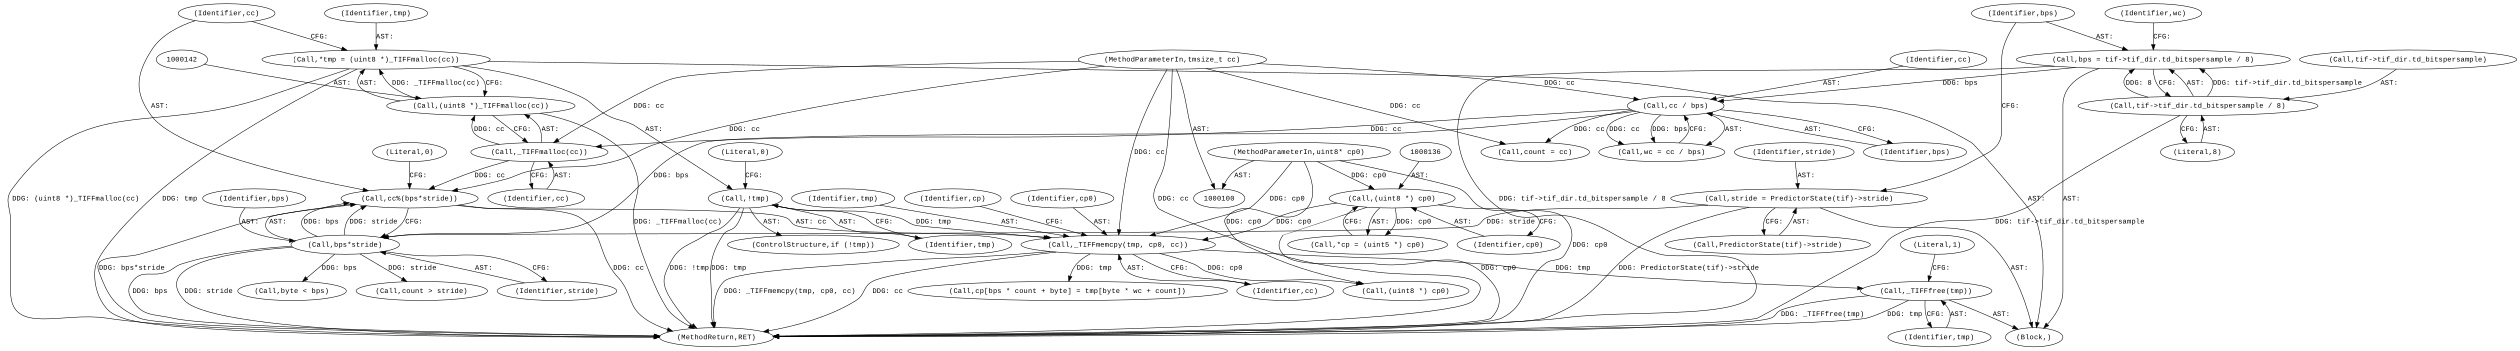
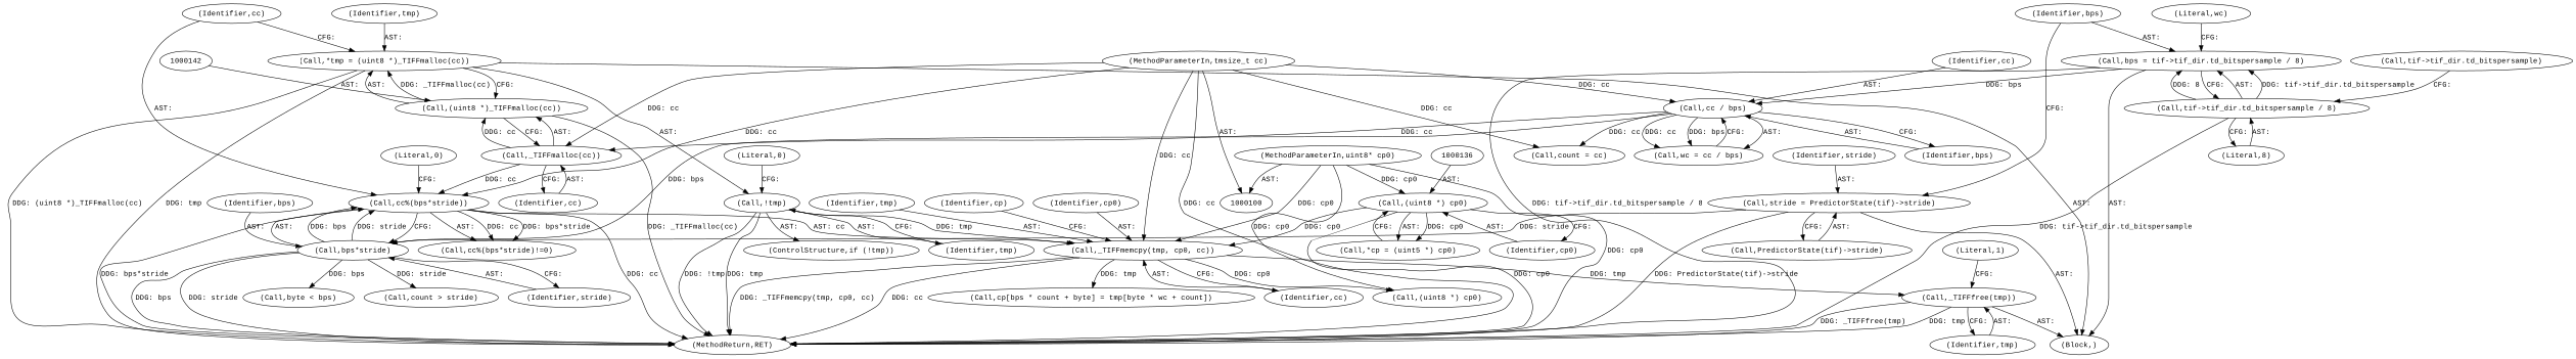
  digraph {
    fontname="Liberation Mono"
    node [fontname="Liberation Mono"]
    edge [fontname="Liberation Mono"]
    n1 [label="(Call,_TIFFfree(tmp))"]
    n2 [label="(Block,)"]
    n3 [label="(MethodReturn,RET)"]
    n4 [label="(Identifier,tmp)"]
    n5 [label="(Call,_TIFFmemcpy(tmp, cp0, cc))"]
    n6 [label="(Call,(uint8 *) cp0)"]
    n7 [label="(Identifier,cc)"]
    n8 [label="(Call,cp[bps * count + byte] = tmp[byte * wc + count])"]
    n9 [label="(Call,!tmp)"]
    n10 [label="(Identifier,tmp)"]
    n11 [label="(ControlStructure,if (!tmp))"]
    n12 [label="(Call,*tmp = (uint8 *)_TIFFmalloc(cc))"]
    n13 [label="(Call,(uint8 *)_TIFFmalloc(cc))"]
    n14 [label="(Call,_TIFFmalloc(cc))"]
    n15 [label="(Call,cc%(bps*stride))"]
    n16 [label="(Identifier,cc)"]
    n17 [label="(Call,bps*stride)"]
+   n18 [label="(Call,cc%(bps*stride)!=0)"]
    n19 [label="(MethodParameterIn,tmsize_t cc)"]
    n20 [label="(Call,cc / bps)"]
    n21 [label="(Call,count = cc)"]
    1000100
    n23 [label="(Call,wc = cc / bps)"]
    n24 [label="(Identifier,bps)"]
    n25 [label="(Call,byte < bps)"]
    n26 [label="(Call,count > stride)"]
    n27 [label="(Identifier,stride)"]
    n28 [label="(Call,bps = tif->tif_dir.td_bitspersample / 8)"]
    n29 [label="(Call,tif->tif_dir.td_bitspersample / 8)"]
    n30 [label="(Literal,8)"]
    n31 [label="(Call,(uint8 *) cp0)"]
    n32 [label="(Call,*cp = (uint5 *) cp0)"]
    n33 [label="(Identifier,cp0)"]
    n34 [label="(MethodParameterIn,uint8* cp0)"]
    n35 [label="(Call,stride = PredictorState(tif)->stride)"]
    n36 [label="(Call,PredictorState(tif)->stride)"]
    n37 [label="(Identifier,bps)"]
    n38 [label="(Literal,0)"]
    n39 [label="(Identifier,cc)"]
    n40 [label="(Literal,1)"]
    n41 [label="(Identifier,cc)"]
    n42 [label="(Identifier,bps)"]
    n43 [label="(Identifier,cp)"]
-   n44 [label="(Identifier,wc)"]
+   n44 [label="(Literal,wc)"]
    n45 [label="(Call,tif->tif_dir.td_bitspersample)"]
    n46 [label="(Identifier,stride)"]
    n47 [label="(Literal,0)"]
    n48 [label="(Identifier,cp0)"]
    n49 [label="(Identifier,tmp)"]
    n50 [label="(Identifier,tmp)"]
    1000142
    1000136
    n1 -> n2 [label="AST: "]
    n1 -> n3 [label="DDG: tmp"]
    n1 -> n3 [label="DDG: _TIFFfree(tmp)"]
    n1 -> n4 [label="CFG: "]
    n4 -> n1 [label="AST: "]
    n5 -> n1 [label="DDG: tmp"]
    n5 -> n3 [label="DDG: _TIFFmemcpy(tmp, cp0, cc)"]
    n5 -> n3 [label="DDG: cc"]
    n5 -> n6 [label="DDG: cp0"]
    n5 -> n7 [label="CFG: "]
    n5 -> n8 [label="DDG: tmp"]
    n7 -> n5 [label="AST: "]
    n9 -> n3 [label="DDG: !tmp"]
    n9 -> n3 [label="DDG: tmp"]
    n9 -> n5 [label="DDG: tmp"]
    n9 -> n10 [label="CFG: "]
    n9 -> n11 [label="AST: "]
    n10 -> n9 [label="AST: "]
    n12 -> n2 [label="AST: "]
    n12 -> n3 [label="DDG: tmp"]
    n12 -> n3 [label="DDG: (uint8 *)_TIFFmalloc(cc)"]
    n12 -> n9 [label="AST: "]
    n12 -> n13 [label="CFG: "]
    n13 -> n3 [label="DDG: _TIFFmalloc(cc)"]
    n13 -> n12 [label="AST: "]
    n13 -> n12 [label="DDG: _TIFFmalloc(cc)"]
    n13 -> n14 [label="CFG: "]
    n14 -> n13 [label="AST: "]
    n14 -> n13 [label="DDG: cc"]
    n14 -> n15 [label="DDG: cc"]
    n14 -> n16 [label="CFG: "]
    n15 -> n3 [label="DDG: bps*stride"]
    n15 -> n3 [label="DDG: cc"]
    n15 -> n5 [label="AST: cc"]
    n15 -> n17 [label="CFG: "]
+   n15 -> n18 [label="AST: "]
+   n15 -> n18 [label="DDG: cc"]
+   n15 -> n18 [label="DDG: bps*stride"]
    n16 -> n14 [label="AST: "]
    n17 -> n3 [label="DDG: bps"]
    n17 -> n3 [label="DDG: stride"]
    n17 -> n15 [label="AST: "]
    n17 -> n15 [label="DDG: bps"]
    n17 -> n15 [label="DDG: stride"]
    n17 -> n25 [label="DDG: bps"]
    n17 -> n26 [label="DDG: stride"]
    n17 -> n27 [label="CFG: "]
    n19 -> n3 [label="DDG: cc"]
    n19 -> n5 [label="DDG: cc"]
    n19 -> n14 [label="DDG: cc"]
    n19 -> n15 [label="DDG: cc"]
    n19 -> n20 [label="DDG: cc"]
    n19 -> n21 [label="DDG: cc"]
    n19 -> 1000100 [label="AST: "]
    n20 -> n14 [label="DDG: cc"]
    n20 -> n17 [label="DDG: bps"]
    n20 -> n21 [label="DDG: cc"]
    n20 -> n23 [label="AST: "]
    n20 -> n23 [label="DDG: cc"]
    n20 -> n23 [label="DDG: bps"]
    n20 -> n24 [label="CFG: "]
    n23 -> n20 [label="CFG: "]
    n24 -> n20 [label="AST: "]
    n27 -> n17 [label="AST: "]
    n28 -> n2 [label="AST: "]
    n28 -> n3 [label="DDG: tif->tif_dir.td_bitspersample / 8"]
    n28 -> n20 [label="DDG: bps"]
    n28 -> n29 [label="CFG: "]
    n29 -> n3 [label="DDG: tif->tif_dir.td_bitspersample"]
    n29 -> n28 [label="AST: "]
    n29 -> n28 [label="DDG: tif->tif_dir.td_bitspersample"]
    n29 -> n28 [label="DDG: 8"]
    n29 -> n30 [label="CFG: "]
    n30 -> n29 [label="AST: "]
    n31 -> n3 [label="DDG: cp0"]
    n31 -> n5 [label="DDG: cp0"]
    n31 -> n32 [label="AST: "]
    n31 -> n32 [label="DDG: cp0"]
    n31 -> n33 [label="CFG: "]
    n32 -> n31 [label="CFG: "]
    n33 -> n31 [label="AST: "]
    n34 -> n3 [label="DDG: cp0"]
    n34 -> n5 [label="DDG: cp0"]
    n34 -> n6 [label="DDG: cp0"]
    n34 -> 1000100 [label="AST: "]
    n34 -> n31 [label="DDG: cp0"]
    n35 -> n2 [label="AST: "]
    n35 -> n3 [label="DDG: PredictorState(tif)->stride"]
    n35 -> n17 [label="DDG: stride"]
    n35 -> n36 [label="CFG: "]
    n36 -> n35 [label="AST: "]
    n37 -> n28 [label="AST: "]
    n37 -> n35 [label="CFG: "]
    n38 -> n9 [label="CFG: "]
    n39 -> n12 [label="CFG: "]
    n39 -> n15 [label="AST: "]
    n40 -> n1 [label="CFG: "]
    n41 -> n20 [label="AST: "]
    n42 -> n17 [label="AST: "]
    n43 -> n5 [label="CFG: "]
    n44 -> n28 [label="CFG: "]
-   n45 -> n29 [label="AST: "]
+   n45 -> n29 [label="CFG: "]
    n46 -> n35 [label="AST: "]
    n47 -> n15 [label="CFG: "]
    n48 -> n5 [label="AST: "]
    n49 -> n12 [label="AST: "]
    n50 -> n5 [label="AST: "]
    1000142 -> n13 [label="AST: "]
    1000136 -> n31 [label="AST: "]
  }
